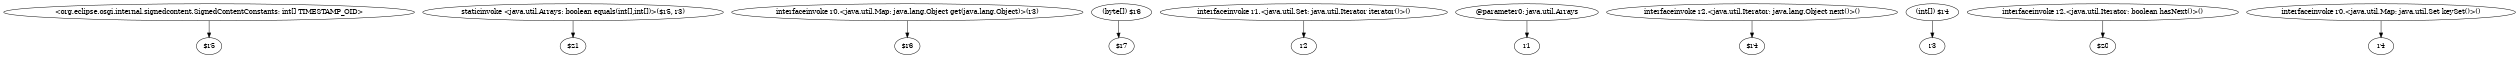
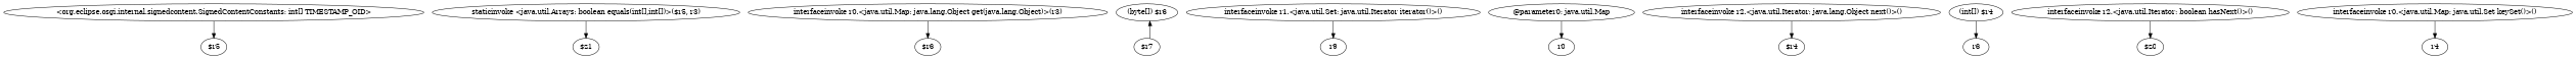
  digraph {
    n1 [label="<org.eclipse.osgi.internal.signedcontent.SignedContentConstants: int[] TIMESTAMP_OID>"]
    n2 [label="$r5"]
    n3 [label="staticinvoke <java.util.Arrays: boolean equals(int[],int[])>($r5, r3)"]
    n4 [label="$z1"]
    n5 [label="interfaceinvoke r0.<java.util.Map: java.lang.Object get(java.lang.Object)>(r3)"]
    n6 [label="$r6"]
    n7 [label="(byte[]) $r6"]
    n8 [label="$r7"]
    n9 [label="interfaceinvoke r1.<java.util.Set: java.util.Iterator iterator()>()"]
-   n10 [label=r2]
-   n11 [label="@parameter0: java.util.Arrays"]
-   n12 [label=r1]
+   n10 [label=r9]
+   n11 [label="@parameter0: java.util.Map"]
+   n12 [label=r0]
    n13 [label="interfaceinvoke r2.<java.util.Iterator: java.lang.Object next()>()"]
    n14 [label="$r4"]
    n15 [label="(int[]) $r4"]
-   n16 [label=r3]
+   n16 [label=r6]
    n17 [label="interfaceinvoke r2.<java.util.Iterator: boolean hasNext()>()"]
    n18 [label="$z0"]
    n19 [label="interfaceinvoke r0.<java.util.Map: java.util.Set keySet()>()"]
    n20 [label=r4]
    n1 -> n2
    n3 -> n4
    n5 -> n6
-   n7 -> n8
+   n8 -> n7
    n9 -> n10
    n11 -> n12
    n13 -> n14
    n15 -> n16
    n17 -> n18
    n19 -> n20
  }
